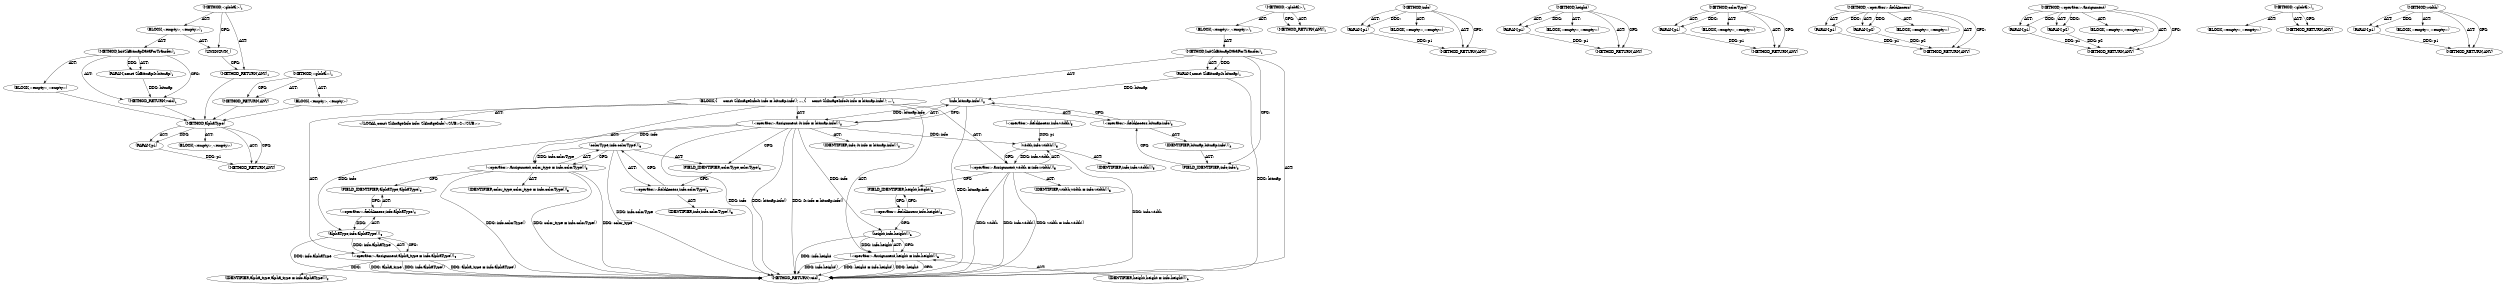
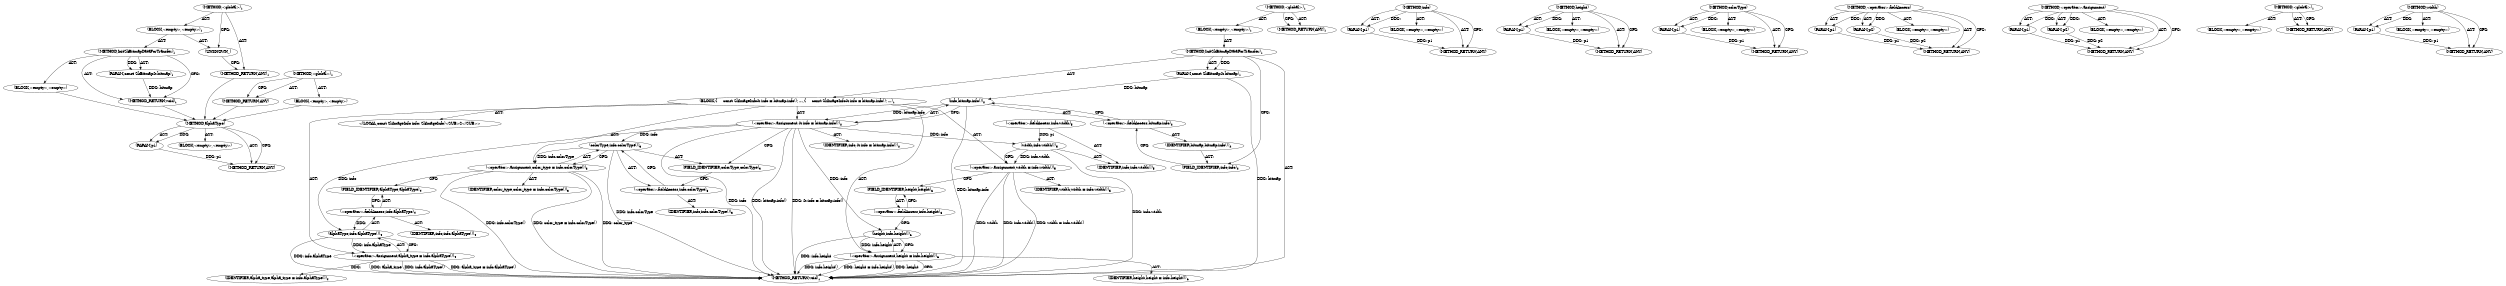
  digraph {
    n1 [label=<(METHOD,alphaType)>]
    n2 [label=<(PARAM,p1)>]
    n3 [label=<(BLOCK,&lt;empty&gt;,&lt;empty&gt;)>]
    n4 [label=<(METHOD_RETURN,ANY)>]
    n5 [label=<(METHOD,&lt;global&gt;)<SUB>1</SUB>>]
    n6 [label=<(BLOCK,&lt;empty&gt;,&lt;empty&gt;)<SUB>1</SUB>>]
    n7 [label=<(METHOD_RETURN,ANY)<SUB>1</SUB>>]
    n8 [label=<(METHOD,InitSkBitmapDataForTransfer)<SUB>1</SUB>>]
    n9 [label=<(PARAM,const SkBitmap&amp; bitmap)<SUB>1</SUB>>]
    n10 [label=<(BLOCK,{     const SkImageInfo&amp; info = bitmap.info(); ...,{     const SkImageInfo&amp; info = bitmap.info(); ...)<SUB>1</SUB>>]
    n11 [label=<(FIELD_IDENTIFIER,info,info)<SUB>2</SUB>>]
    n12 [label=<(METHOD_RETURN,void)<SUB>1</SUB>>]
    n13 [label=<(info,bitmap.info())<SUB>2</SUB>>]
    n14 [label="<(LOCAL,const SkImageInfo info: SkImageInfo)<SUB>2</SUB>>"]
    n15 [label=<(&lt;operator&gt;.assignment,&amp; info = bitmap.info())<SUB>2</SUB>>]
    n16 [label=<(&lt;operator&gt;.assignment,color_type = info.colorType())<SUB>3</SUB>>]
    n17 [label=<(&lt;operator&gt;.assignment,alpha_type = info.alphaType())<SUB>4</SUB>>]
    n18 [label=<(&lt;operator&gt;.assignment,width = info.width())<SUB>5</SUB>>]
    n19 [label=<(&lt;operator&gt;.assignment,height = info.height())<SUB>6</SUB>>]
    n20 [label=<(&lt;operator&gt;.fieldAccess,bitmap.info)<SUB>2</SUB>>]
    n21 [label=<(IDENTIFIER,info,&amp; info = bitmap.info())<SUB>2</SUB>>]
    n22 [label=<(colorType,info.colorType())<SUB>3</SUB>>]
    n23 [label=<(FIELD_IDENTIFIER,colorType,colorType)<SUB>3</SUB>>]
    n24 [label=<(alphaType,info.alphaType())<SUB>4</SUB>>]
    n25 [label=<(width,info.width())<SUB>5</SUB>>]
    n26 [label=<(height,info.height())<SUB>6</SUB>>]
    n27 [label=<(IDENTIFIER,color_type,color_type = info.colorType())<SUB>3</SUB>>]
    n28 [label=<(FIELD_IDENTIFIER,alphaType,alphaType)<SUB>4</SUB>>]
    n29 [label=<(IDENTIFIER,alpha_type,alpha_type = info.alphaType())<SUB>4</SUB>>]
    n30 [label=<(IDENTIFIER,width,width = info.width())<SUB>5</SUB>>]
    n31 [label=<(FIELD_IDENTIFIER,height,height)<SUB>6</SUB>>]
    n32 [label=<(IDENTIFIER,height,height = info.height())<SUB>6</SUB>>]
    n33 [label=<(&lt;operator&gt;.fieldAccess,info.colorType)<SUB>3</SUB>>]
    n34 [label=<(&lt;operator&gt;.fieldAccess,info.alphaType)<SUB>4</SUB>>]
    n35 [label=<(IDENTIFIER,info,info.width())<SUB>5</SUB>>]
    n36 [label=<(IDENTIFIER,bitmap,bitmap.info())<SUB>2</SUB>>]
    n37 [label=<(IDENTIFIER,info,info.colorType())<SUB>3</SUB>>]
+   n38 [label=<(IDENTIFIER,info,info.alphaType())<SUB>4</SUB>>]
    n39 [label=<(&lt;operator&gt;.fieldAccess,info.height)<SUB>6</SUB>>]
    n40 [label=<(&lt;operator&gt;.fieldAccess,info.width)<SUB>5</SUB>>]
    n41 [label=<(METHOD,info)>]
    n42 [label=<(PARAM,p1)>]
    n43 [label=<(BLOCK,&lt;empty&gt;,&lt;empty&gt;)>]
    n44 [label=<(METHOD_RETURN,ANY)>]
    n45 [label=<(METHOD,height)>]
    n46 [label=<(PARAM,p1)>]
    n47 [label=<(BLOCK,&lt;empty&gt;,&lt;empty&gt;)>]
    n48 [label=<(METHOD_RETURN,ANY)>]
    n49 [label=<(METHOD,colorType)>]
    n50 [label=<(PARAM,p1)>]
    n51 [label=<(BLOCK,&lt;empty&gt;,&lt;empty&gt;)>]
    n52 [label=<(METHOD_RETURN,ANY)>]
    n53 [label=<(METHOD,&lt;operator&gt;.fieldAccess)>]
    n54 [label=<(PARAM,p1)>]
    n55 [label=<(PARAM,p2)>]
    n56 [label=<(BLOCK,&lt;empty&gt;,&lt;empty&gt;)>]
    n57 [label=<(METHOD_RETURN,ANY)>]
    n58 [label=<(METHOD,&lt;operator&gt;.assignment)>]
    n59 [label=<(PARAM,p1)>]
    n60 [label=<(PARAM,p2)>]
    n61 [label=<(BLOCK,&lt;empty&gt;,&lt;empty&gt;)>]
    n62 [label=<(METHOD_RETURN,ANY)>]
    n63 [label=<(METHOD,&lt;global&gt;)<SUB>1</SUB>>]
    n64 [label=<(BLOCK,&lt;empty&gt;,&lt;empty&gt;)>]
    n65 [label=<(METHOD_RETURN,ANY)>]
    n66 [label=<(METHOD,width)>]
    n67 [label=<(PARAM,p1)>]
    n68 [label=<(BLOCK,&lt;empty&gt;,&lt;empty&gt;)>]
    n69 [label=<(METHOD_RETURN,ANY)>]
    n70 [label=<(METHOD,&lt;global&gt;)<SUB>1</SUB>>]
    n71 [label=<(BLOCK,&lt;empty&gt;,&lt;empty&gt;)<SUB>1</SUB>>]
    n72 [label=<(UNKNOWN,,)>]
    n73 [label=<(METHOD_RETURN,ANY)<SUB>1</SUB>>]
    n74 [label=<(METHOD,InitSkBitmapDataForTransfer)<SUB>1</SUB>>]
    n75 [label=<(PARAM,const SkBitmap&amp; bitmap)<SUB>1</SUB>>]
    n76 [label=<(BLOCK,&lt;empty&gt;,&lt;empty&gt;)>]
    n77 [label=<(METHOD_RETURN,void)<SUB>1</SUB>>]
    n78 [label=<(METHOD,&lt;global&gt;)<SUB>1</SUB>>]
    n79 [label=<(BLOCK,&lt;empty&gt;,&lt;empty&gt;)>]
    n80 [label=<(METHOD_RETURN,ANY)>]
    n1 -> n2 [label="AST: "]
    n1 -> n2 [label="DDG: "]
    n1 -> n3 [label="AST: "]
    n1 -> n4 [label="AST: "]
    n1 -> n4 [label="CFG: "]
    n2 -> n4 [label="DDG: p1"]
    n5 -> n6 [label="AST: "]
    n5 -> n7 [label="AST: "]
    n5 -> n7 [label="CFG: "]
    n6 -> n8 [label="AST: "]
    n8 -> n9 [label="AST: "]
    n8 -> n9 [label="DDG: "]
    n8 -> n10 [label="AST: "]
    n8 -> n11 [label="CFG: "]
    n8 -> n12 [label="AST: "]
    n9 -> n12 [label="DDG: bitmap"]
    n9 -> n13 [label="DDG: bitmap"]
    n10 -> n14 [label="AST: "]
    n10 -> n15 [label="AST: "]
    n10 -> n16 [label="AST: "]
    n10 -> n17 [label="AST: "]
    n10 -> n18 [label="AST: "]
    n10 -> n19 [label="AST: "]
    n11 -> n20 [label="CFG: "]
    n13 -> n12 [label="DDG: bitmap.info"]
    n13 -> n15 [label="CFG: "]
    n13 -> n15 [label="DDG: bitmap.info"]
    n13 -> n20 [label="AST: "]
    n15 -> n12 [label="DDG: info"]
    n15 -> n12 [label="DDG: bitmap.info()"]
    n15 -> n12 [label="DDG: &amp; info = bitmap.info()"]
    n15 -> n13 [label="AST: "]
    n15 -> n21 [label="AST: "]
    n15 -> n22 [label="DDG: info"]
    n15 -> n23 [label="CFG: "]
    n15 -> n24 [label="DDG: info"]
    n15 -> n25 [label="DDG: info"]
    n15 -> n26 [label="DDG: info"]
    n16 -> n12 [label="DDG: info.colorType()"]
    n16 -> n12 [label="DDG: color_type = info.colorType()"]
    n16 -> n12 [label="DDG: color_type"]
    n16 -> n22 [label="AST: "]
    n16 -> n27 [label="AST: "]
    n16 -> n28 [label="CFG: "]
    n17 -> n12 [label="DDG: info.alphaType()"]
    n17 -> n12 [label="DDG: alpha_type = info.alphaType()"]
    n17 -> n12 [label="DDG: alpha_type"]
    n17 -> n24 [label="AST: "]
    n17 -> n29 [label="DDG: "]
    n18 -> n12 [label="DDG: info.width()"]
    n18 -> n12 [label="DDG: width = info.width()"]
    n18 -> n12 [label="DDG: width"]
-   n18 -> n25 [label="AST: "]
    n18 -> n30 [label="AST: "]
    n18 -> n31 [label="CFG: "]
    n19 -> n12 [label="CFG: "]
    n19 -> n12 [label="DDG: info.height()"]
    n19 -> n12 [label="DDG: height = info.height()"]
    n19 -> n12 [label="DDG: height"]
    n19 -> n26 [label="AST: "]
-   n32 -> n19 [label="AST: "]
+   n19 -> n32 [label="AST: "]
    n20 -> n13 [label="CFG: "]
    n20 -> n36 [label="AST: "]
    n22 -> n12 [label="DDG: info.colorType"]
    n22 -> n16 [label="CFG: "]
    n22 -> n16 [label="DDG: info.colorType"]
    n22 -> n23 [label="AST: "]
    n22 -> n33 [label="AST: "]
    n23 -> n33 [label="CFG: "]
    n24 -> n12 [label="DDG: info.alphaType"]
    n24 -> n17 [label="CFG: "]
    n24 -> n17 [label="DDG: info.alphaType"]
    n24 -> n34 [label="AST: "]
    n25 -> n12 [label="DDG: info.width"]
    n25 -> n18 [label="CFG: "]
    n25 -> n18 [label="DDG: info.width"]
    n25 -> n35 [label="AST: "]
    n26 -> n12 [label="DDG: info.height"]
    n26 -> n19 [label="CFG: "]
    n26 -> n19 [label="DDG: info.height"]
    n28 -> n34 [label="CFG: "]
-   n31 -> n39 [label="CFG: "]
+   n31 -> n39 [label="AST: "]
    n33 -> n22 [label="CFG: "]
    n33 -> n37 [label="AST: "]
    n34 -> n24 [label="DDG: "]
    n34 -> n28 [label="AST: "]
+   n34 -> n38 [label="AST: "]
    n36 -> n11 [label="AST: "]
    n39 -> n26 [label="CFG: "]
    n39 -> n31 [label="CFG: "]
    n40 -> n25 [label="DDG: p1"]
+   n40 -> n35 [label="AST: "]
    n41 -> n42 [label="AST: "]
    n41 -> n42 [label="DDG: "]
    n41 -> n43 [label="AST: "]
    n41 -> n44 [label="AST: "]
    n41 -> n44 [label="CFG: "]
    n42 -> n44 [label="DDG: p1"]
    n45 -> n46 [label="AST: "]
    n45 -> n46 [label="DDG: "]
    n45 -> n47 [label="AST: "]
    n45 -> n48 [label="AST: "]
    n45 -> n48 [label="CFG: "]
    n46 -> n48 [label="DDG: p1"]
    n49 -> n50 [label="AST: "]
    n49 -> n50 [label="DDG: "]
    n49 -> n51 [label="AST: "]
    n49 -> n52 [label="AST: "]
    n49 -> n52 [label="CFG: "]
    n50 -> n52 [label="DDG: p1"]
    n53 -> n54 [label="AST: "]
    n53 -> n54 [label="DDG: "]
    n53 -> n55 [label="AST: "]
    n53 -> n55 [label="DDG: "]
    n53 -> n56 [label="AST: "]
    n53 -> n57 [label="AST: "]
    n53 -> n57 [label="CFG: "]
    n54 -> n57 [label="DDG: p1"]
    n55 -> n57 [label="DDG: p2"]
    n58 -> n59 [label="AST: "]
    n58 -> n59 [label="DDG: "]
    n58 -> n60 [label="AST: "]
    n58 -> n60 [label="DDG: "]
    n58 -> n61 [label="AST: "]
    n58 -> n62 [label="AST: "]
    n58 -> n62 [label="CFG: "]
    n59 -> n62 [label="DDG: p1"]
    n60 -> n62 [label="DDG: p2"]
    n63 -> n64 [label="AST: "]
    n63 -> n65 [label="AST: "]
    n63 -> n65 [label="CFG: "]
    n66 -> n67 [label="AST: "]
    n66 -> n67 [label="DDG: "]
    n66 -> n68 [label="AST: "]
    n66 -> n69 [label="AST: "]
    n66 -> n69 [label="CFG: "]
    n67 -> n69 [label="DDG: p1"]
    n70 -> n71 [label="AST: "]
    n70 -> n72 [label="CFG: "]
    n70 -> n73 [label="AST: "]
    n71 -> n72 [label="AST: "]
    n71 -> n74 [label="AST: "]
    n72 -> n73 [label="CFG: "]
    n73 -> n1
    n74 -> n75 [label="AST: "]
    n74 -> n75 [label="DDG: "]
    n74 -> n76 [label="AST: "]
    n74 -> n77 [label="AST: "]
    n74 -> n77 [label="CFG: "]
    n75 -> n77 [label="DDG: bitmap"]
    n76 -> n1
    n77 -> n1
    n78 -> n79 [label="AST: "]
    n78 -> n80 [label="AST: "]
    n78 -> n80 [label="CFG: "]
    n79 -> n1
    n80 -> n1
  }
